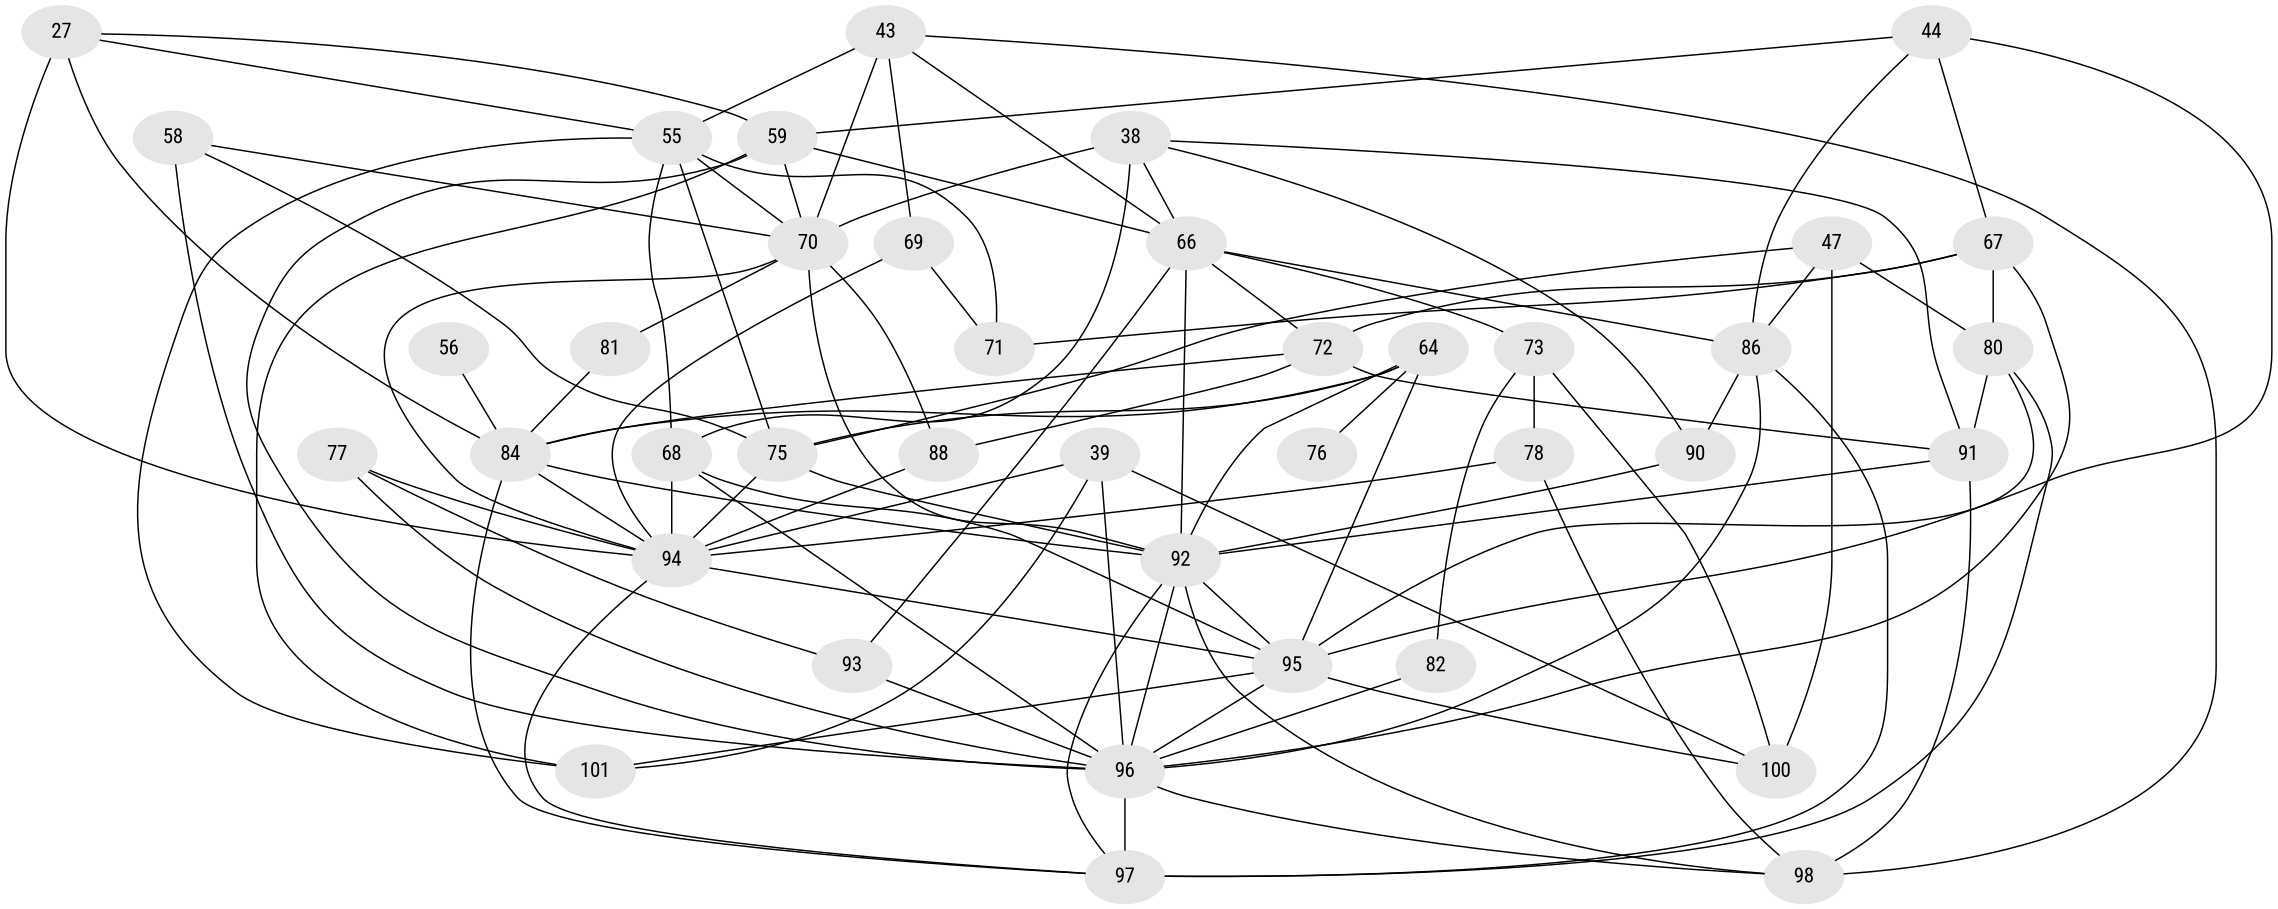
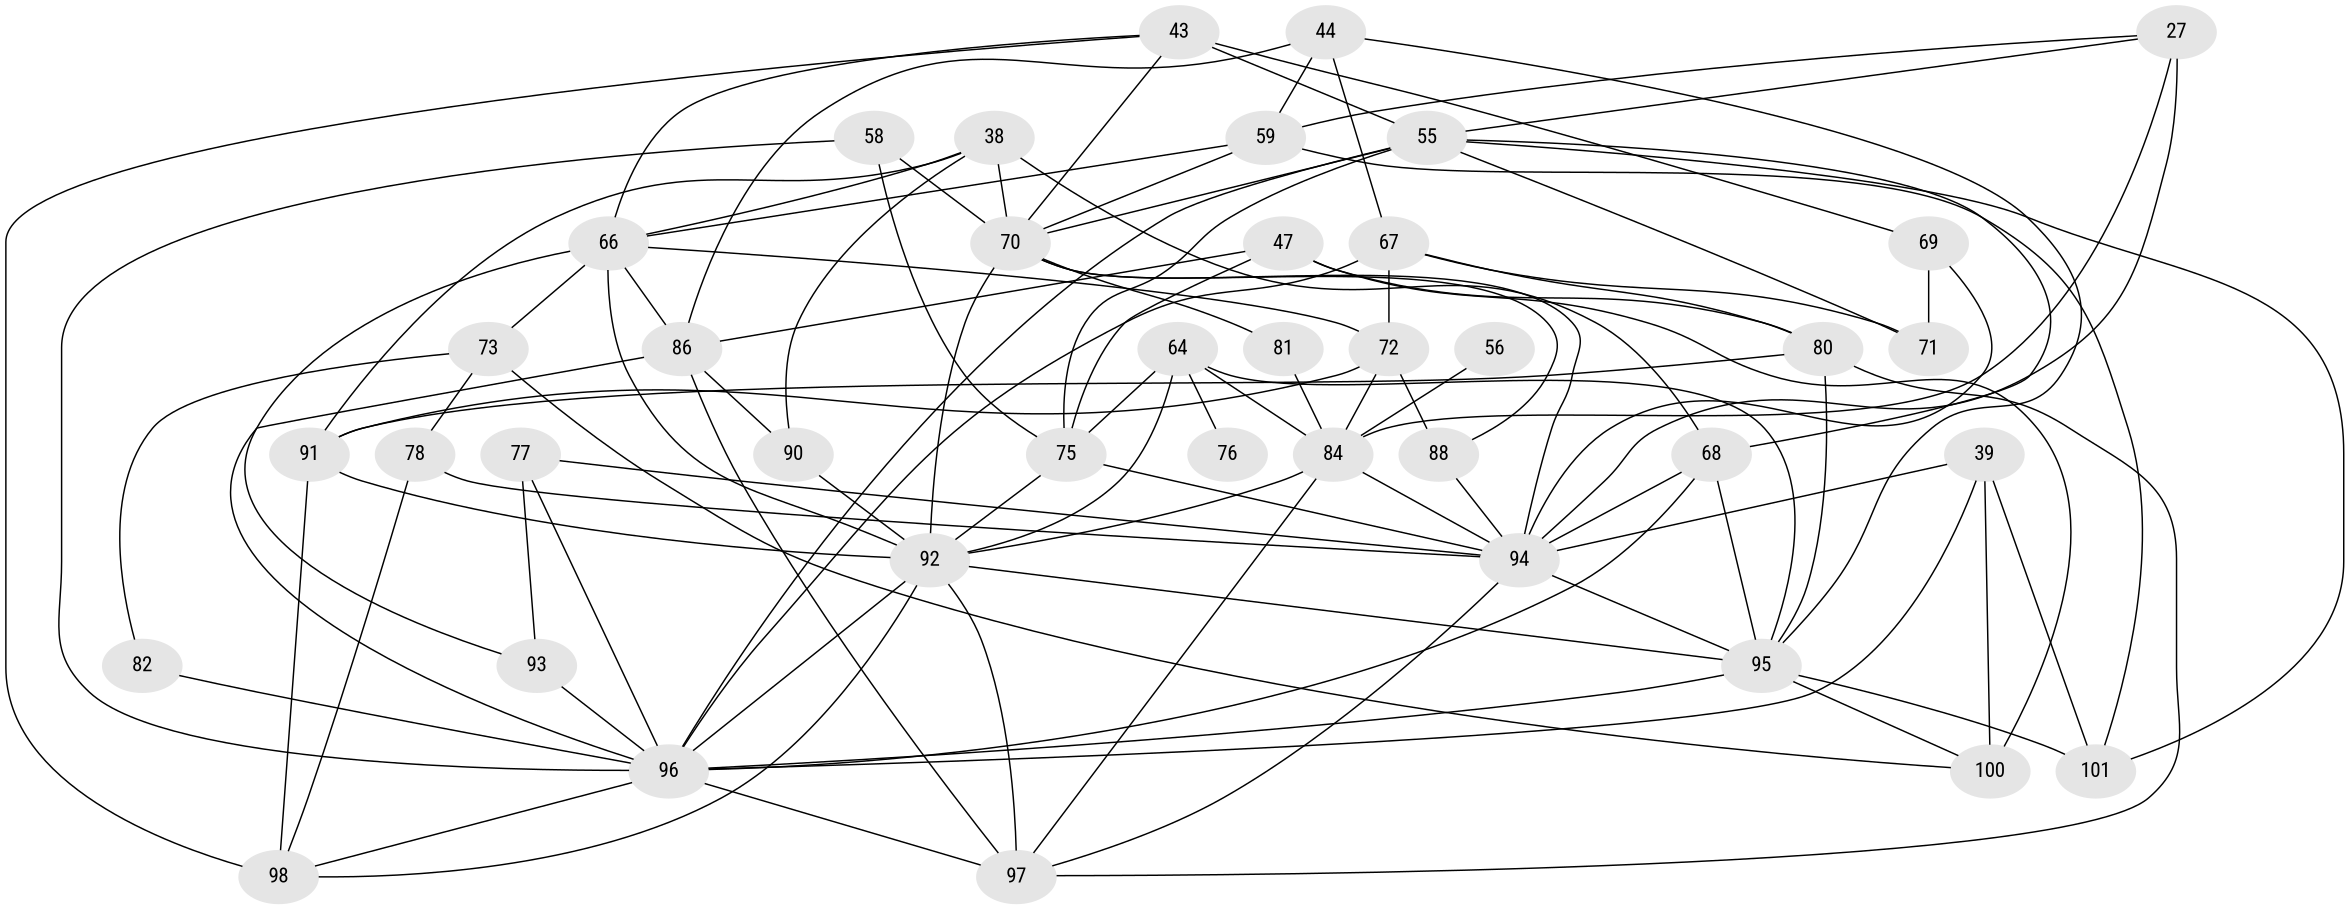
  graph {
    fontname="Roboto Condensed"
    node [color=gray90 fontname="Roboto Condensed" style=filled]
    edge [fontname="Roboto Condensed"]
    27 [super="+2"]
    55 [super="+54"]
    59 [super="+22+49"]
    84 [super="+9+51+37"]
    94 [super="+26+65"]
    68 [super="+32+19"]
    70 [super="+50"]
    101 [super="+79"]
    75 [super="+18+30"]
    71
    66 [super="+33+60+23"]
    96 [super="+17+42+87"]
    92 [super="+31+63+89+52"]
    97 [super="+83+85"]
    95 [super="+21+35"]
    86 [super="+16+74"]
    93
    72 [super="+8"]
    73 [super="+4"]
    38
    90
    91 [super="+29"]
    81 [super="+57"]
    88
    98 [super="+15"]
    39
    100 [super="+99"]
    43
    69 [super="+12"]
    44
    67 [super="+62"]
    80
    47
    56
    58
    64 [super="+7"]
    76
    78
    82
    77
    27 -- 55
    27 -- 59
    27 -- 84
    27 -- 94 [weight=2]
    55 -- 68
    55 -- 70
    55 -- 101
    55 -- 75
    55 -- 71 [weight=2]
    59 -- 70 [weight=2]
    59 -- 101 [weight=2]
    59 -- 66
-   59 -- 96 [weight=2]
+   55 -- 96 [weight=2]
    84 -- 94
    84 -- 92
    84 -- 97
    94 -- 97 [weight=2]
    94 -- 95 [weight=2]
    68 -- 94 [weight=2]
    68 -- 96 [weight=2]
    68 -- 95 [weight=2]
    70 -- 94 [weight=2]
    70 -- 92 [weight=2]
    70 -- 81
    70 -- 88
    75 -- 94 [weight=2]
    75 -- 92 [weight=3]
    66 -- 92 [weight=3]
    66 -- 86
    66 -- 93
    66 -- 72
    66 -- 73
    96 -- 97 [weight=2]
    96 -- 98
    92 -- 96 [weight=3]
    92 -- 97 [weight=2]
    92 -- 95
    92 -- 98
    95 -- 101 [weight=2]
    95 -- 96
    95 -- 100
    86 -- 96
    86 -- 97 [weight=3]
    86 -- 90
    93 -- 96 [weight=2]
    72 -- 84 [weight=2]
    72 -- 91
    72 -- 88 [weight=2]
    73 -- 100
    73 -- 78
    73 -- 82
    38 -- 68 [weight=2]
    38 -- 70
    38 -- 66
    38 -- 90
    38 -- 91
    90 -- 92
    91 -- 92 [weight=2]
    91 -- 98 [weight=2]
    81 -- 84 [weight=2]
    88 -- 94
    39 -- 94
    39 -- 101
    39 -- 96
    39 -- 100
    43 -- 55 [weight=2]
    43 -- 70
    43 -- 66
    43 -- 98
    43 -- 69
    69 -- 94
    69 -- 71
    44 -- 59
    44 -- 95
    44 -- 86
    44 -- 67
    67 -- 71
    67 -- 96 [weight=2]
    67 -- 72 [weight=2]
    67 -- 80
    80 -- 97
    80 -- 95
    80 -- 91
    47 -- 75
    47 -- 86
    47 -- 100 [weight=2]
    47 -- 80
    56 -- 84
    58 -- 70
    58 -- 75
    58 -- 96
    64 -- 84
    64 -- 75
    64 -- 92
    64 -- 95
    64 -- 76 [weight=2]
    78 -- 94 [weight=2]
    78 -- 98
    82 -- 96
    77 -- 94
    77 -- 96
    77 -- 93
  }
